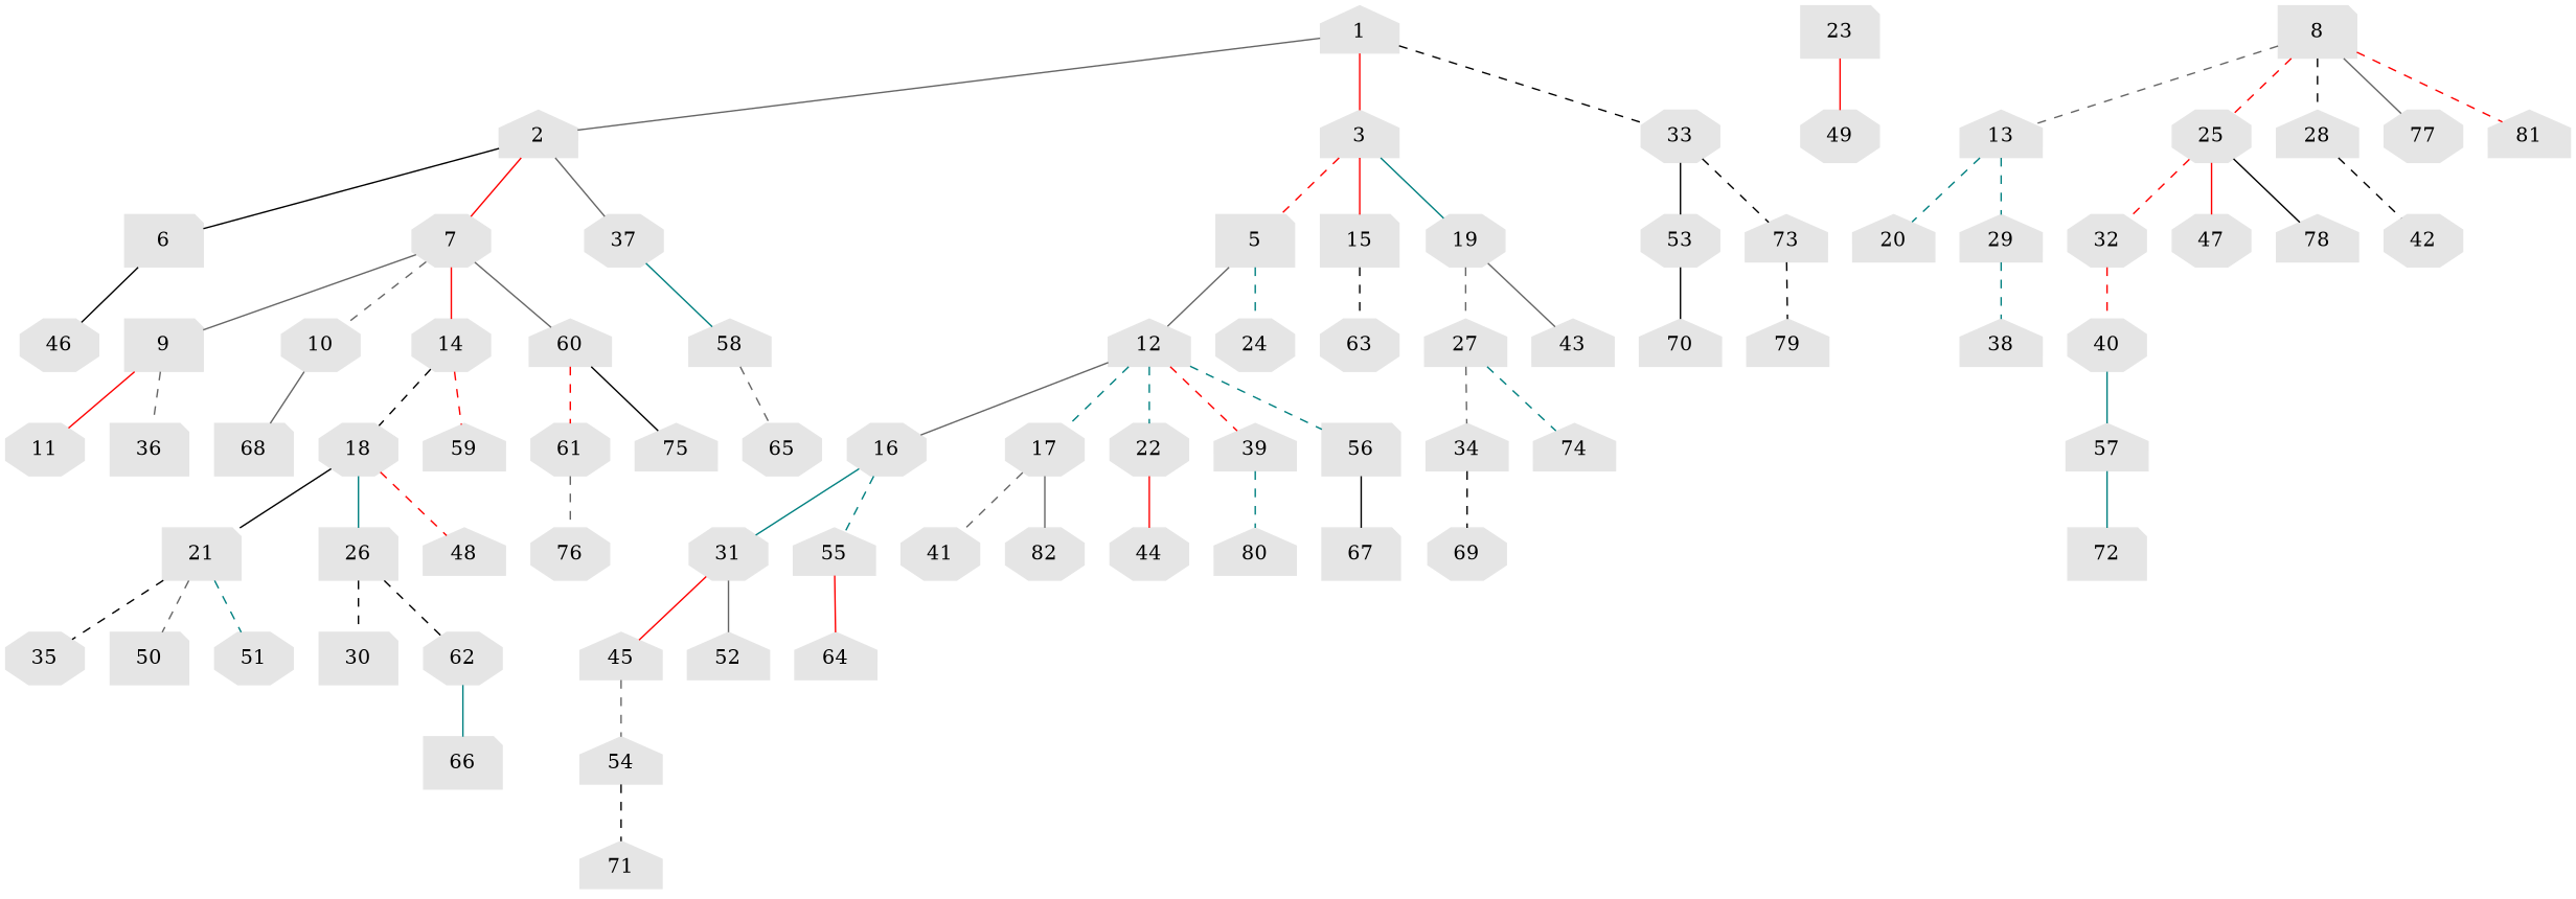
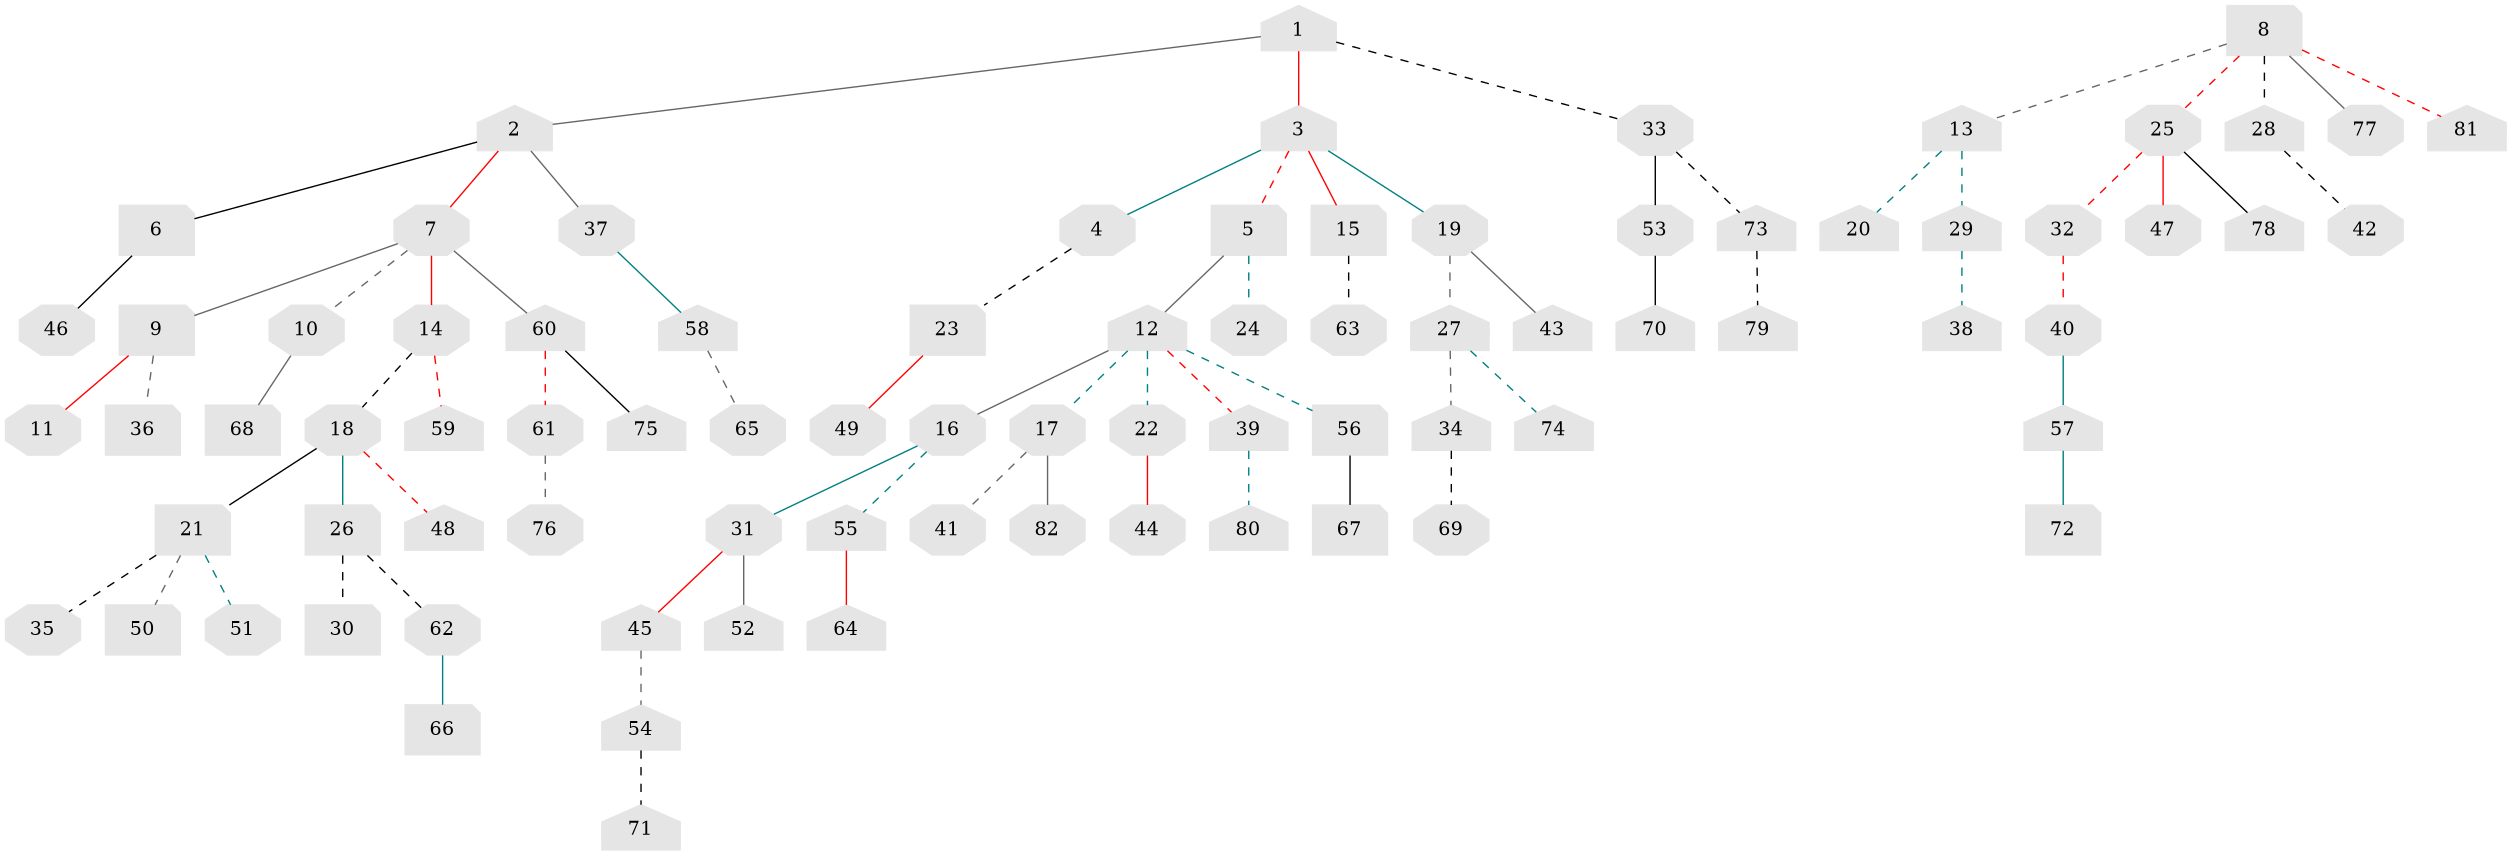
  graph {
    node [color=gray90 shape=octagon style=filled]
    edge [color=gray40 style=dashed]
    1 [shape=house]
    2 [shape=house]
    3 [shape=house]
    33
    6 [shape=note]
    7
    37
+   4
    5 [shape=note]
    15 [shape=note]
    19
    53
    73 [shape=house]
    46
    9 [shape=note]
    10
    14
    60 [shape=house]
    58 [shape=house]
    23 [shape=note]
    12 [shape=house]
    24
    63
    27 [shape=house]
    43 [shape=house]
    49
    16
    17
    22
    39 [shape=house]
    56 [shape=note]
    8 [shape=note]
    13 [shape=house]
    25
    28 [shape=house]
    77
    81 [shape=house]
    11
    36 [shape=note]
    68 [shape=note]
    18
    59 [shape=house]
    61
    75 [shape=house]
    20 [shape=house]
    29 [shape=house]
    32
    47
    78 [shape=house]
    42
    31
    55 [shape=house]
    41
    82
    44
    80 [shape=house]
    67 [shape=note]
    38 [shape=house]
    21 [shape=note]
    26 [shape=note]
    48 [shape=house]
    45 [shape=house]
    52 [shape=house]
    64 [shape=house]
    35
    50 [shape=note]
    51
    30 [shape=note]
    62
    34 [shape=house]
    74 [shape=house]
    40
    66 [shape=note]
    69
    54 [shape=house]
    57 [shape=house]
    70 [shape=house]
    79 [shape=house]
    65
    72 [shape=note]
    71 [shape=house]
    76
    1 -- 2 [style=solid]
    1 -- 3 [color=red style=solid]
    1 -- 33 [color=black]
    2 -- 6 [color=black style=solid]
    2 -- 7 [color=red style=solid]
    2 -- 37 [style=solid]
+   3 -- 4 [color=teal style=solid]
    3 -- 5 [color=red]
    3 -- 15 [color=red style=solid]
    3 -- 19 [color=teal style=solid]
    33 -- 53 [color=black style=solid]
    33 -- 73 [color=black]
    6 -- 46 [color=black style=solid]
    7 -- 9 [style=solid]
    7 -- 10
    7 -- 14 [color=red style=solid]
    7 -- 60 [style=solid]
    37 -- 58 [color=teal style=solid]
+   4 -- 23 [color=black]
    5 -- 12 [style=solid]
    5 -- 24 [color=teal]
    15 -- 63 [color=black]
    19 -- 27
    19 -- 43 [style=solid]
    53 -- 70 [color=black style=solid]
    73 -- 79 [color=black]
    9 -- 11 [color=red style=solid]
    9 -- 36
    10 -- 68 [style=solid]
    14 -- 18 [color=black]
    14 -- 59 [color=red]
    60 -- 61 [color=red]
    60 -- 75 [color=black style=solid]
    58 -- 65
    23 -- 49 [color=red style=solid]
    12 -- 16 [style=solid]
    12 -- 17 [color=teal]
    12 -- 22 [color=teal]
    12 -- 39 [color=red]
    12 -- 56 [color=teal]
    27 -- 34
    27 -- 74 [color=teal]
    16 -- 31 [color=teal style=solid]
    16 -- 55 [color=teal]
    17 -- 41
    17 -- 82 [style=solid]
    22 -- 44 [color=red style=solid]
    39 -- 80 [color=teal]
    56 -- 67 [color=black style=solid]
    8 -- 13
    8 -- 25 [color=red]
    8 -- 28 [color=black]
    8 -- 77 [style=solid]
    8 -- 81 [color=red]
    13 -- 20 [color=teal]
    13 -- 29 [color=teal]
    25 -- 32 [color=red]
    25 -- 47 [color=red style=solid]
    25 -- 78 [color=black style=solid]
    28 -- 42 [color=black]
    18 -- 21 [color=black style=solid]
    18 -- 26 [color=teal style=solid]
    18 -- 48 [color=red]
    61 -- 76
    29 -- 38 [color=teal]
    32 -- 40 [color=red]
    31 -- 45 [color=red style=solid]
    31 -- 52 [style=solid]
    55 -- 64 [color=red style=solid]
    21 -- 35 [color=black]
    21 -- 50
    21 -- 51 [color=teal]
    26 -- 30 [color=black]
    26 -- 62 [color=black]
    45 -- 54
    62 -- 66 [color=teal style=solid]
    34 -- 69 [color=black]
    40 -- 57 [color=teal style=solid]
    54 -- 71 [color=black]
    57 -- 72 [color=teal style=solid]
  }
